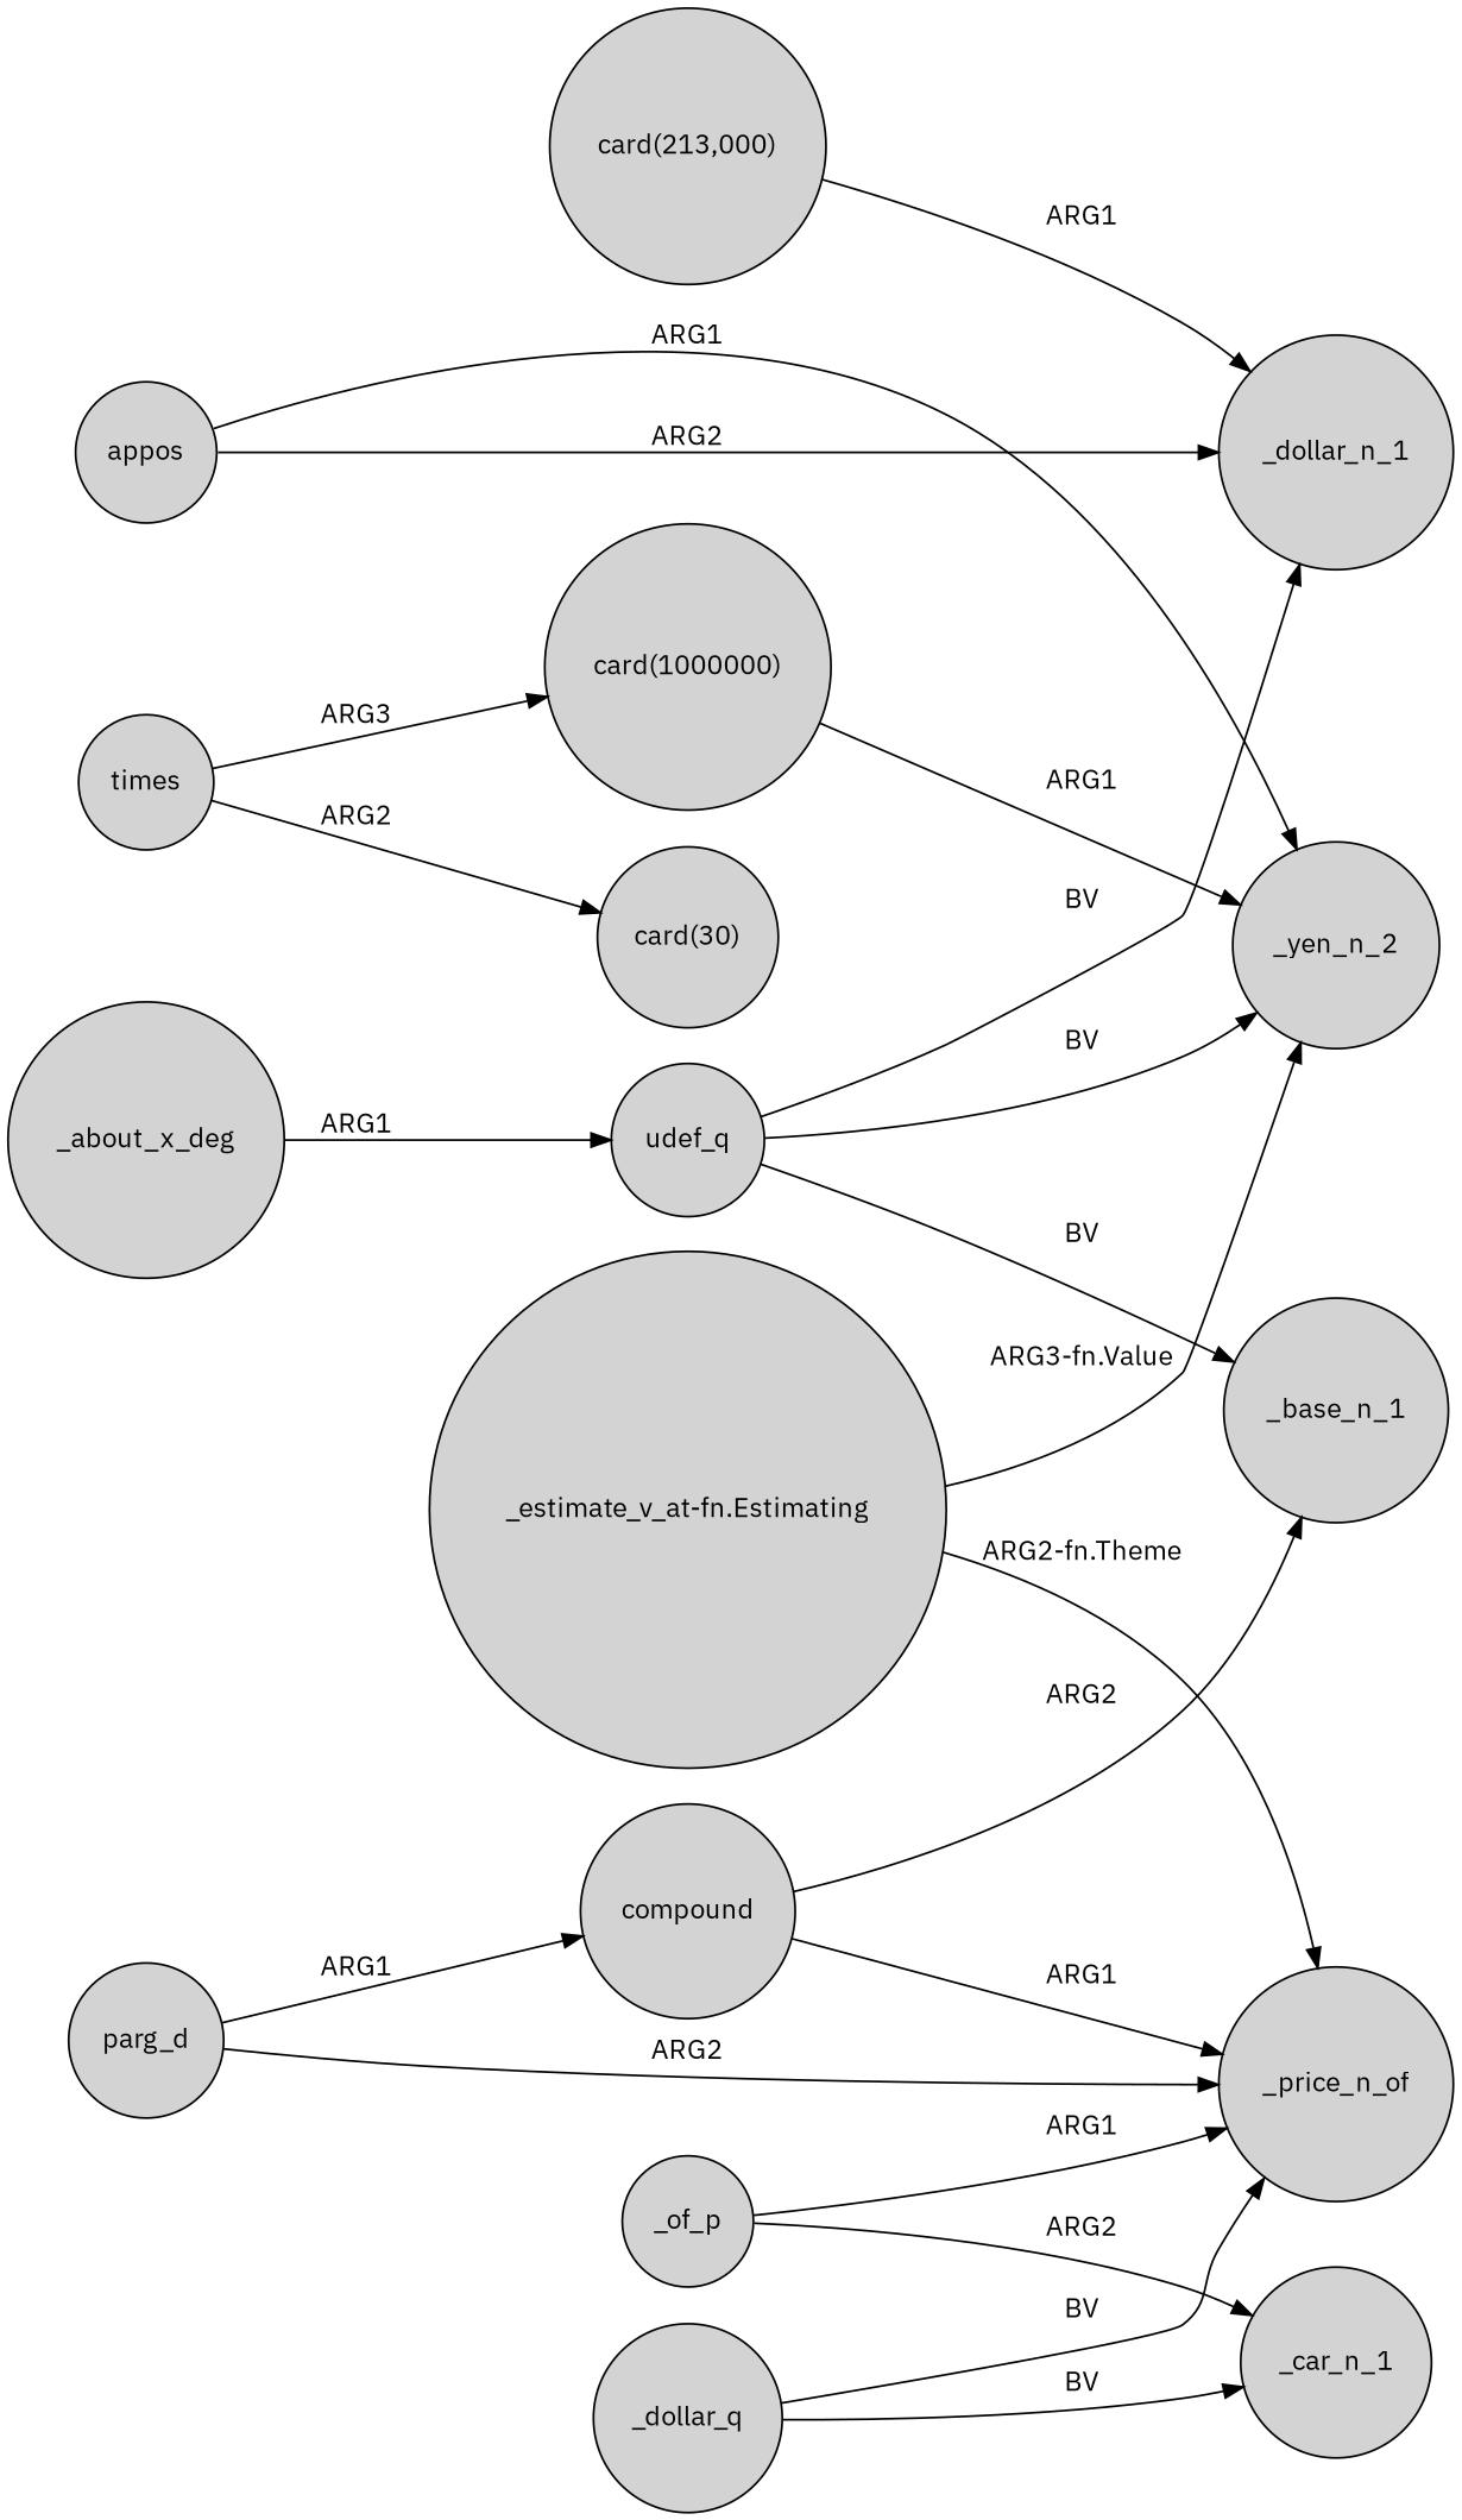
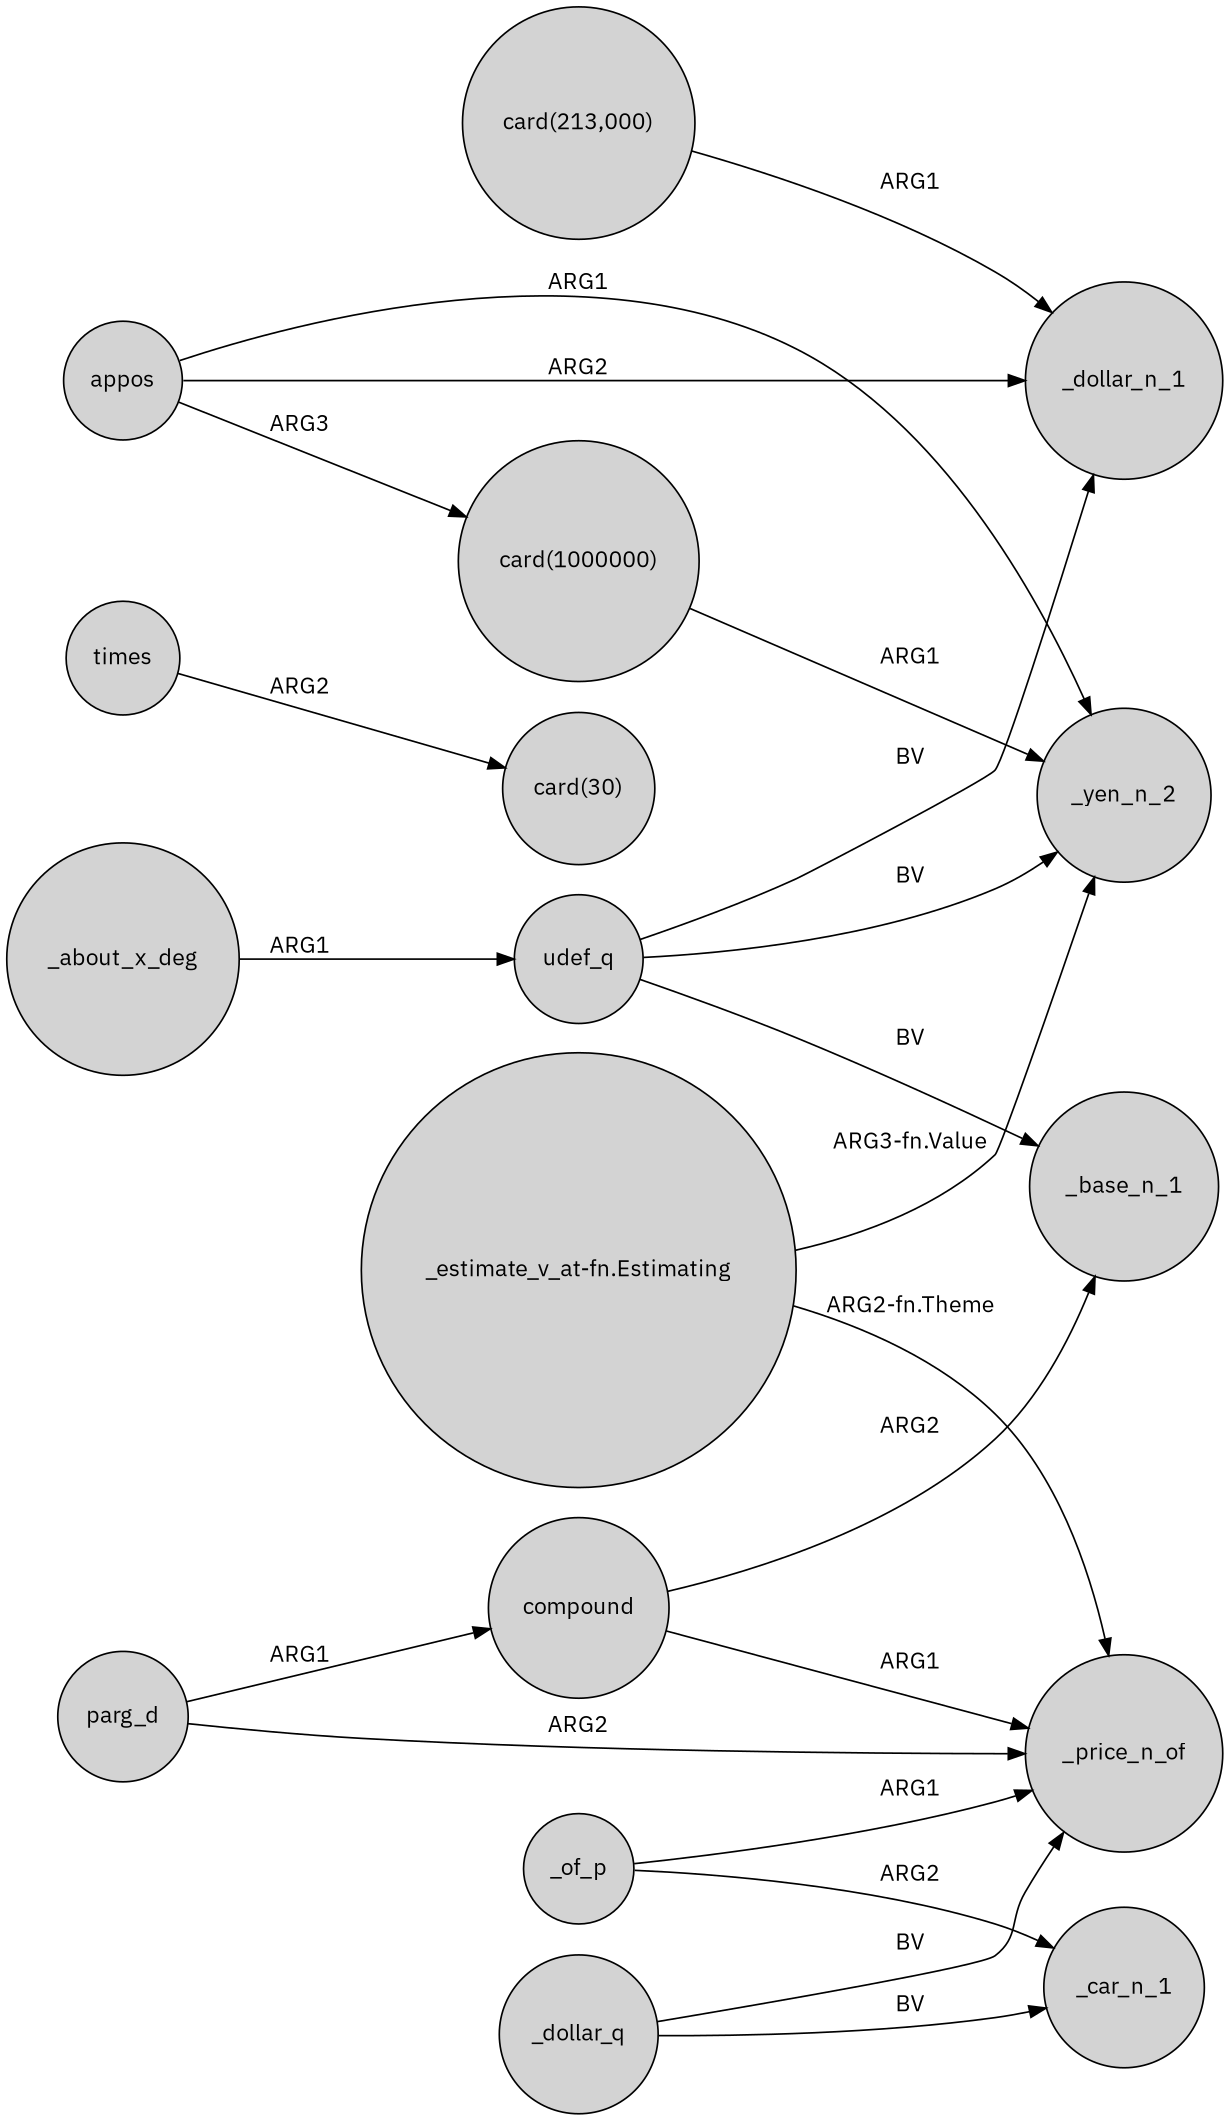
  digraph {
    fontname="IBM Plex Sans"
    rankdir=LR
    node [fontname="IBM Plex Sans" shape=circle style=filled]
    edge [fontname="IBM Plex Sans"]
    appos
    _dollar_n_1
    _yen_n_2
    "card(1000000)"
    udef_q
    _base_n_1
    _of_p
    _price_n_of
    _car_n_1
    "_estimate_v_at-fn.Estimating"
    n11 [label=_dollar_q]
    _about_x_deg
    compound
    "card(213,000)"
    times
    "card(30)"
    parg_d
    appos -> _dollar_n_1 [label=ARG2]
    appos -> _yen_n_2 [label=ARG1]
    "card(1000000)" -> _yen_n_2 [label=ARG1]
    udef_q -> _dollar_n_1 [label=BV]
    udef_q -> _yen_n_2 [label=BV]
    udef_q -> _base_n_1 [label=BV]
    _of_p -> _price_n_of [label=ARG1]
    _of_p -> _car_n_1 [label=ARG2]
    "_estimate_v_at-fn.Estimating" -> _yen_n_2 [label="ARG3-fn.Value"]
    "_estimate_v_at-fn.Estimating" -> _price_n_of [label="ARG2-fn.Theme"]
    n11 -> _price_n_of [label=BV]
    n11 -> _car_n_1 [label=BV]
    _about_x_deg -> udef_q [label=ARG1]
    compound -> _base_n_1 [label=ARG2]
    compound -> _price_n_of [label=ARG1]
    "card(213,000)" -> _dollar_n_1 [label=ARG1]
-   times -> "card(1000000)" [label=ARG3]
+   appos -> "card(1000000)" [label=ARG3]
    times -> "card(30)" [label=ARG2]
    parg_d -> _price_n_of [label=ARG2]
    parg_d -> compound [label=ARG1]
  }
